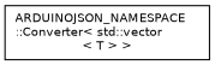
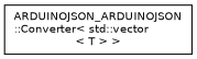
  digraph {
    rankdir=LR
-   n1 [color=black fillcolor=white fontname=Helvetica fontsize=10 height=0.2 label="ARDUINOJSON_NAMESPACE\l::Converter\< std::vector\l\< T \> \>" shape=record style=filled width=0.4]
+   n1 [color=black fillcolor=white fontname=Helvetica fontsize=10 height=0.2 label="ARDUINOJSON_ARDUINOJSON\l::Converter\< std::vector\l\< T \> \>" shape=record style=filled width=0.4]
  }
